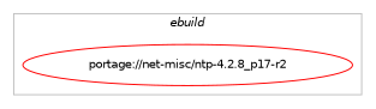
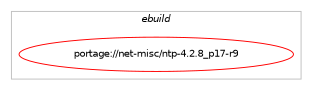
  digraph {
    compound=true
    concentrate=true
    fontname=Helvetica
    fontsize=10
    newrank=true
    rankdir=LR
    ranksep=1.5
-   n1 [color=red fontname=Helvetica fontsize=10 label="portage://net-misc/ntp-4.2.8_p17-r2" width=4]
+   n1 [color=red fontname=Helvetica fontsize=10 label="portage://net-misc/ntp-4.2.8_p17-r9" width=4]
    subgraph cluster_1 {
      color=gray
      label=<<i>ebuild</i>>
      n1
    }
    subgraph cluster_2 {
      color=gray
      label=<<i>dependencies</i>>
      subgraph cluster_3 {
        color=gray
        fillcolor="#eeeeee"
        label=<<i>compile</i>>
        style=filled
      }
      subgraph cluster_4 {
        color=gray
        fillcolor="#eeeeee"
        label=<<i>compile and run</i>>
        style=filled
      }
      subgraph cluster_5 {
        color=gray
        fillcolor="#eeeeee"
        label=<<i>run</i>>
        style=filled
      }
    }
    subgraph cluster_6 {
      color=gray
      label=<<i>candidates</i>>
      rank=same
    }
  }
